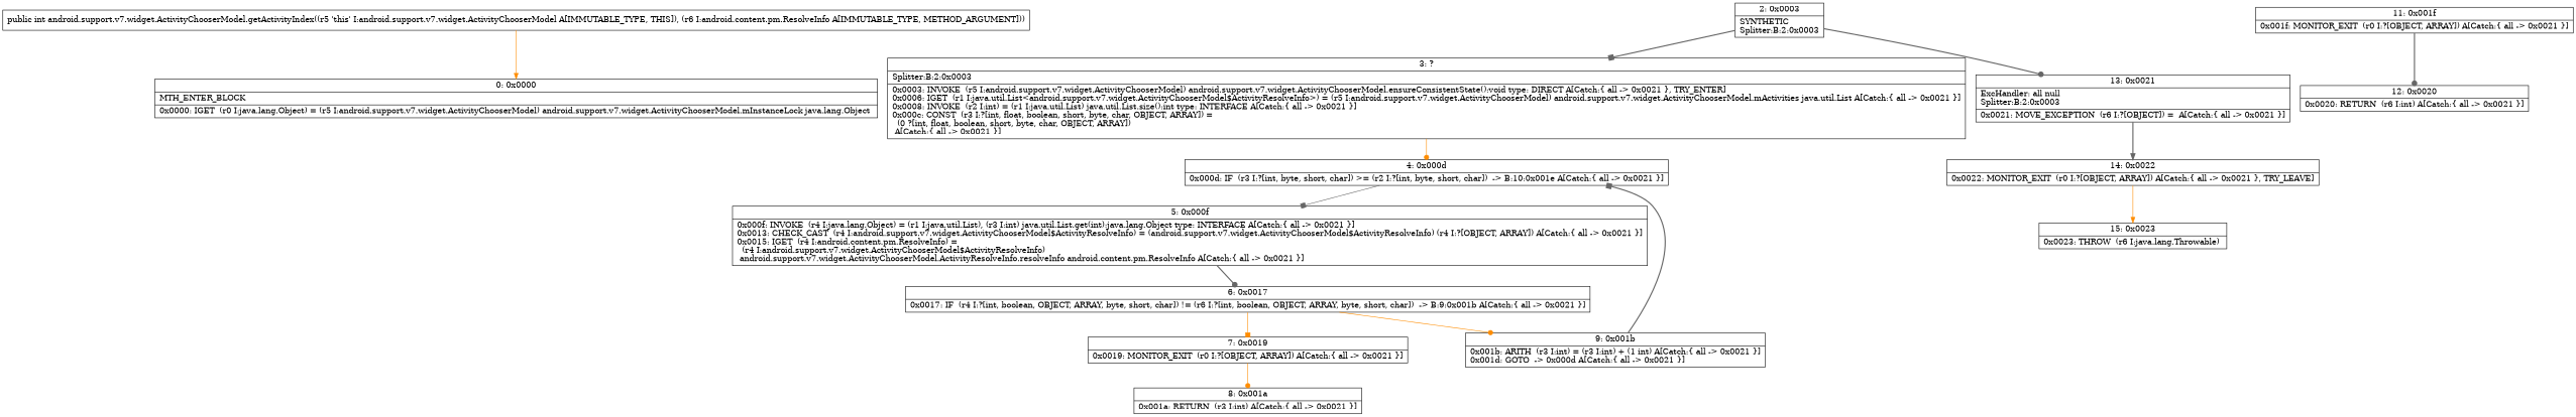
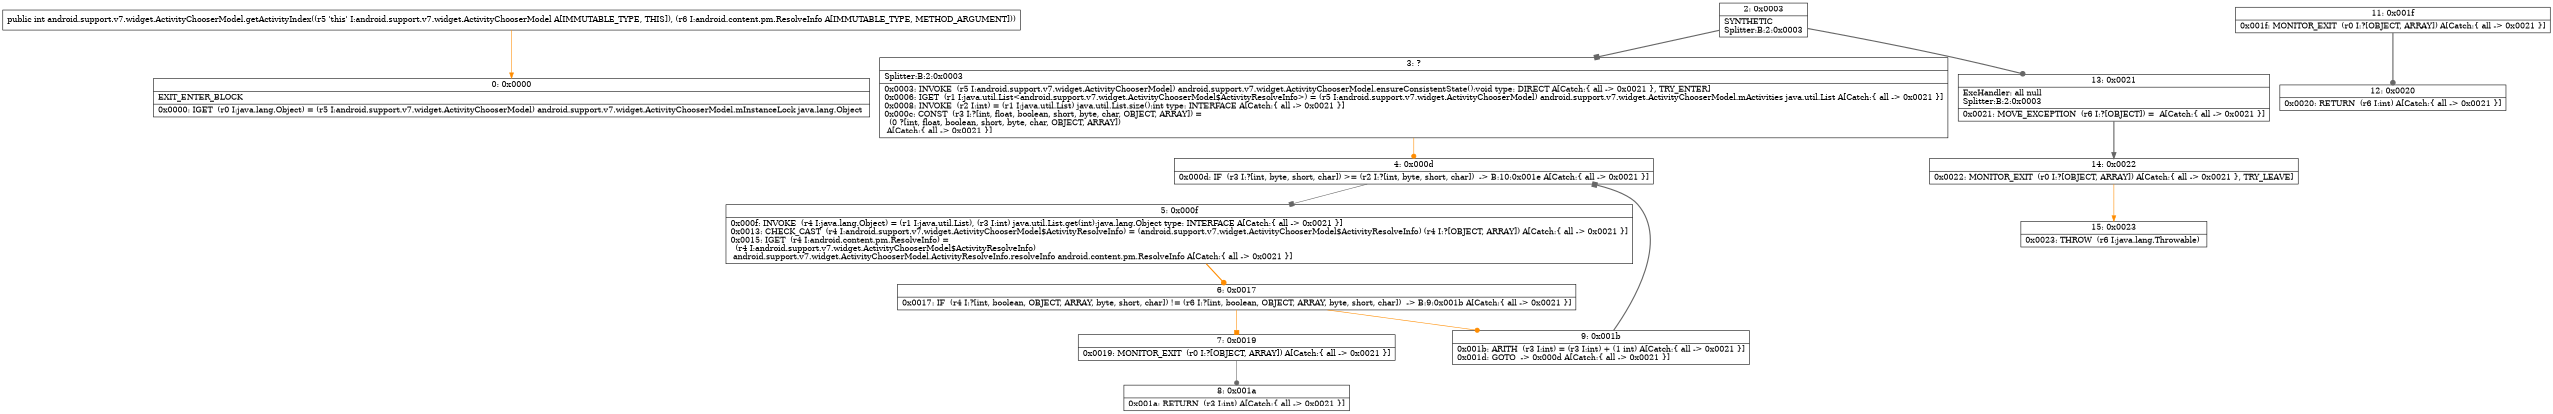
  digraph {
    node [shape=record]
    edge [arrowhead=dot color=gray40 style=solid]
-   n1 [label="{0\:\ 0x0000|MTH_ENTER_BLOCK\l|0x0000: IGET  (r0 I:java.lang.Object) = (r5 I:android.support.v7.widget.ActivityChooserModel) android.support.v7.widget.ActivityChooserModel.mInstanceLock java.lang.Object \l}"]
+   n1 [label="{0\:\ 0x0000|EXIT_ENTER_BLOCK\l|0x0000: IGET  (r0 I:java.lang.Object) = (r5 I:android.support.v7.widget.ActivityChooserModel) android.support.v7.widget.ActivityChooserModel.mInstanceLock java.lang.Object \l}"]
    n2 [label="{2\:\ 0x0003|SYNTHETIC\lSplitter:B:2:0x0003\l}"]
    n3 [label="{3\:\ ?|Splitter:B:2:0x0003\l|0x0003: INVOKE  (r5 I:android.support.v7.widget.ActivityChooserModel) android.support.v7.widget.ActivityChooserModel.ensureConsistentState():void type: DIRECT A[Catch:\{ all \-\> 0x0021 \}, TRY_ENTER]\l0x0006: IGET  (r1 I:java.util.List\<android.support.v7.widget.ActivityChooserModel$ActivityResolveInfo\>) = (r5 I:android.support.v7.widget.ActivityChooserModel) android.support.v7.widget.ActivityChooserModel.mActivities java.util.List A[Catch:\{ all \-\> 0x0021 \}]\l0x0008: INVOKE  (r2 I:int) = (r1 I:java.util.List) java.util.List.size():int type: INTERFACE A[Catch:\{ all \-\> 0x0021 \}]\l0x000c: CONST  (r3 I:?[int, float, boolean, short, byte, char, OBJECT, ARRAY]) = \l  (0 ?[int, float, boolean, short, byte, char, OBJECT, ARRAY])\l A[Catch:\{ all \-\> 0x0021 \}]\l}"]
    n4 [label="{13\:\ 0x0021|ExcHandler: all null\lSplitter:B:2:0x0003\l|0x0021: MOVE_EXCEPTION  (r6 I:?[OBJECT]) =  A[Catch:\{ all \-\> 0x0021 \}]\l}"]
    n5 [label="{4\:\ 0x000d|0x000d: IF  (r3 I:?[int, byte, short, char]) \>= (r2 I:?[int, byte, short, char])  \-\> B:10:0x001e A[Catch:\{ all \-\> 0x0021 \}]\l}"]
    n6 [label="{14\:\ 0x0022|0x0022: MONITOR_EXIT  (r0 I:?[OBJECT, ARRAY]) A[Catch:\{ all \-\> 0x0021 \}, TRY_LEAVE]\l}"]
    n7 [label="{5\:\ 0x000f|0x000f: INVOKE  (r4 I:java.lang.Object) = (r1 I:java.util.List), (r3 I:int) java.util.List.get(int):java.lang.Object type: INTERFACE A[Catch:\{ all \-\> 0x0021 \}]\l0x0013: CHECK_CAST  (r4 I:android.support.v7.widget.ActivityChooserModel$ActivityResolveInfo) = (android.support.v7.widget.ActivityChooserModel$ActivityResolveInfo) (r4 I:?[OBJECT, ARRAY]) A[Catch:\{ all \-\> 0x0021 \}]\l0x0015: IGET  (r4 I:android.content.pm.ResolveInfo) = \l  (r4 I:android.support.v7.widget.ActivityChooserModel$ActivityResolveInfo)\l android.support.v7.widget.ActivityChooserModel.ActivityResolveInfo.resolveInfo android.content.pm.ResolveInfo A[Catch:\{ all \-\> 0x0021 \}]\l}"]
    n8 [label="{6\:\ 0x0017|0x0017: IF  (r4 I:?[int, boolean, OBJECT, ARRAY, byte, short, char]) != (r6 I:?[int, boolean, OBJECT, ARRAY, byte, short, char])  \-\> B:9:0x001b A[Catch:\{ all \-\> 0x0021 \}]\l}"]
    n9 [label="{7\:\ 0x0019|0x0019: MONITOR_EXIT  (r0 I:?[OBJECT, ARRAY]) A[Catch:\{ all \-\> 0x0021 \}]\l}"]
    n10 [label="{9\:\ 0x001b|0x001b: ARITH  (r3 I:int) = (r3 I:int) + (1 int) A[Catch:\{ all \-\> 0x0021 \}]\l0x001d: GOTO  \-\> 0x000d A[Catch:\{ all \-\> 0x0021 \}]\l}"]
    n11 [label="{8\:\ 0x001a|0x001a: RETURN  (r3 I:int) A[Catch:\{ all \-\> 0x0021 \}]\l}"]
    n12 [label="{11\:\ 0x001f|0x001f: MONITOR_EXIT  (r0 I:?[OBJECT, ARRAY]) A[Catch:\{ all \-\> 0x0021 \}]\l}"]
    n13 [label="{12\:\ 0x0020|0x0020: RETURN  (r6 I:int) A[Catch:\{ all \-\> 0x0021 \}]\l}"]
    n14 [label="{15\:\ 0x0023|0x0023: THROW  (r6 I:java.lang.Throwable) \l}"]
    n15 [label="{public int android.support.v7.widget.ActivityChooserModel.getActivityIndex((r5 'this' I:android.support.v7.widget.ActivityChooserModel A[IMMUTABLE_TYPE, THIS]), (r6 I:android.content.pm.ResolveInfo A[IMMUTABLE_TYPE, METHOD_ARGUMENT])) }"]
    n2 -> n3 [arrowhead=box style=bold]
    n2 -> n4 [style=bold]
    n3 -> n5 [color=darkorange]
    n4 -> n6 [arrowhead=normal style=bold]
    n5 -> n7 [arrowhead=box]
    n6 -> n14 [arrowhead=normal color=darkorange]
-   n7 -> n8 [style=bold]
+   n7 -> n8 [color=darkorange style=bold]
    n8 -> n9 [arrowhead=box color=darkorange]
    n8 -> n10 [color=darkorange]
-   n9 -> n11 [color=darkorange]
+   n9 -> n11
    n10 -> n5 [arrowhead=box style=bold]
    n12 -> n13 [style=bold]
    n15 -> n1 [arrowhead=normal color=darkorange]
  }
